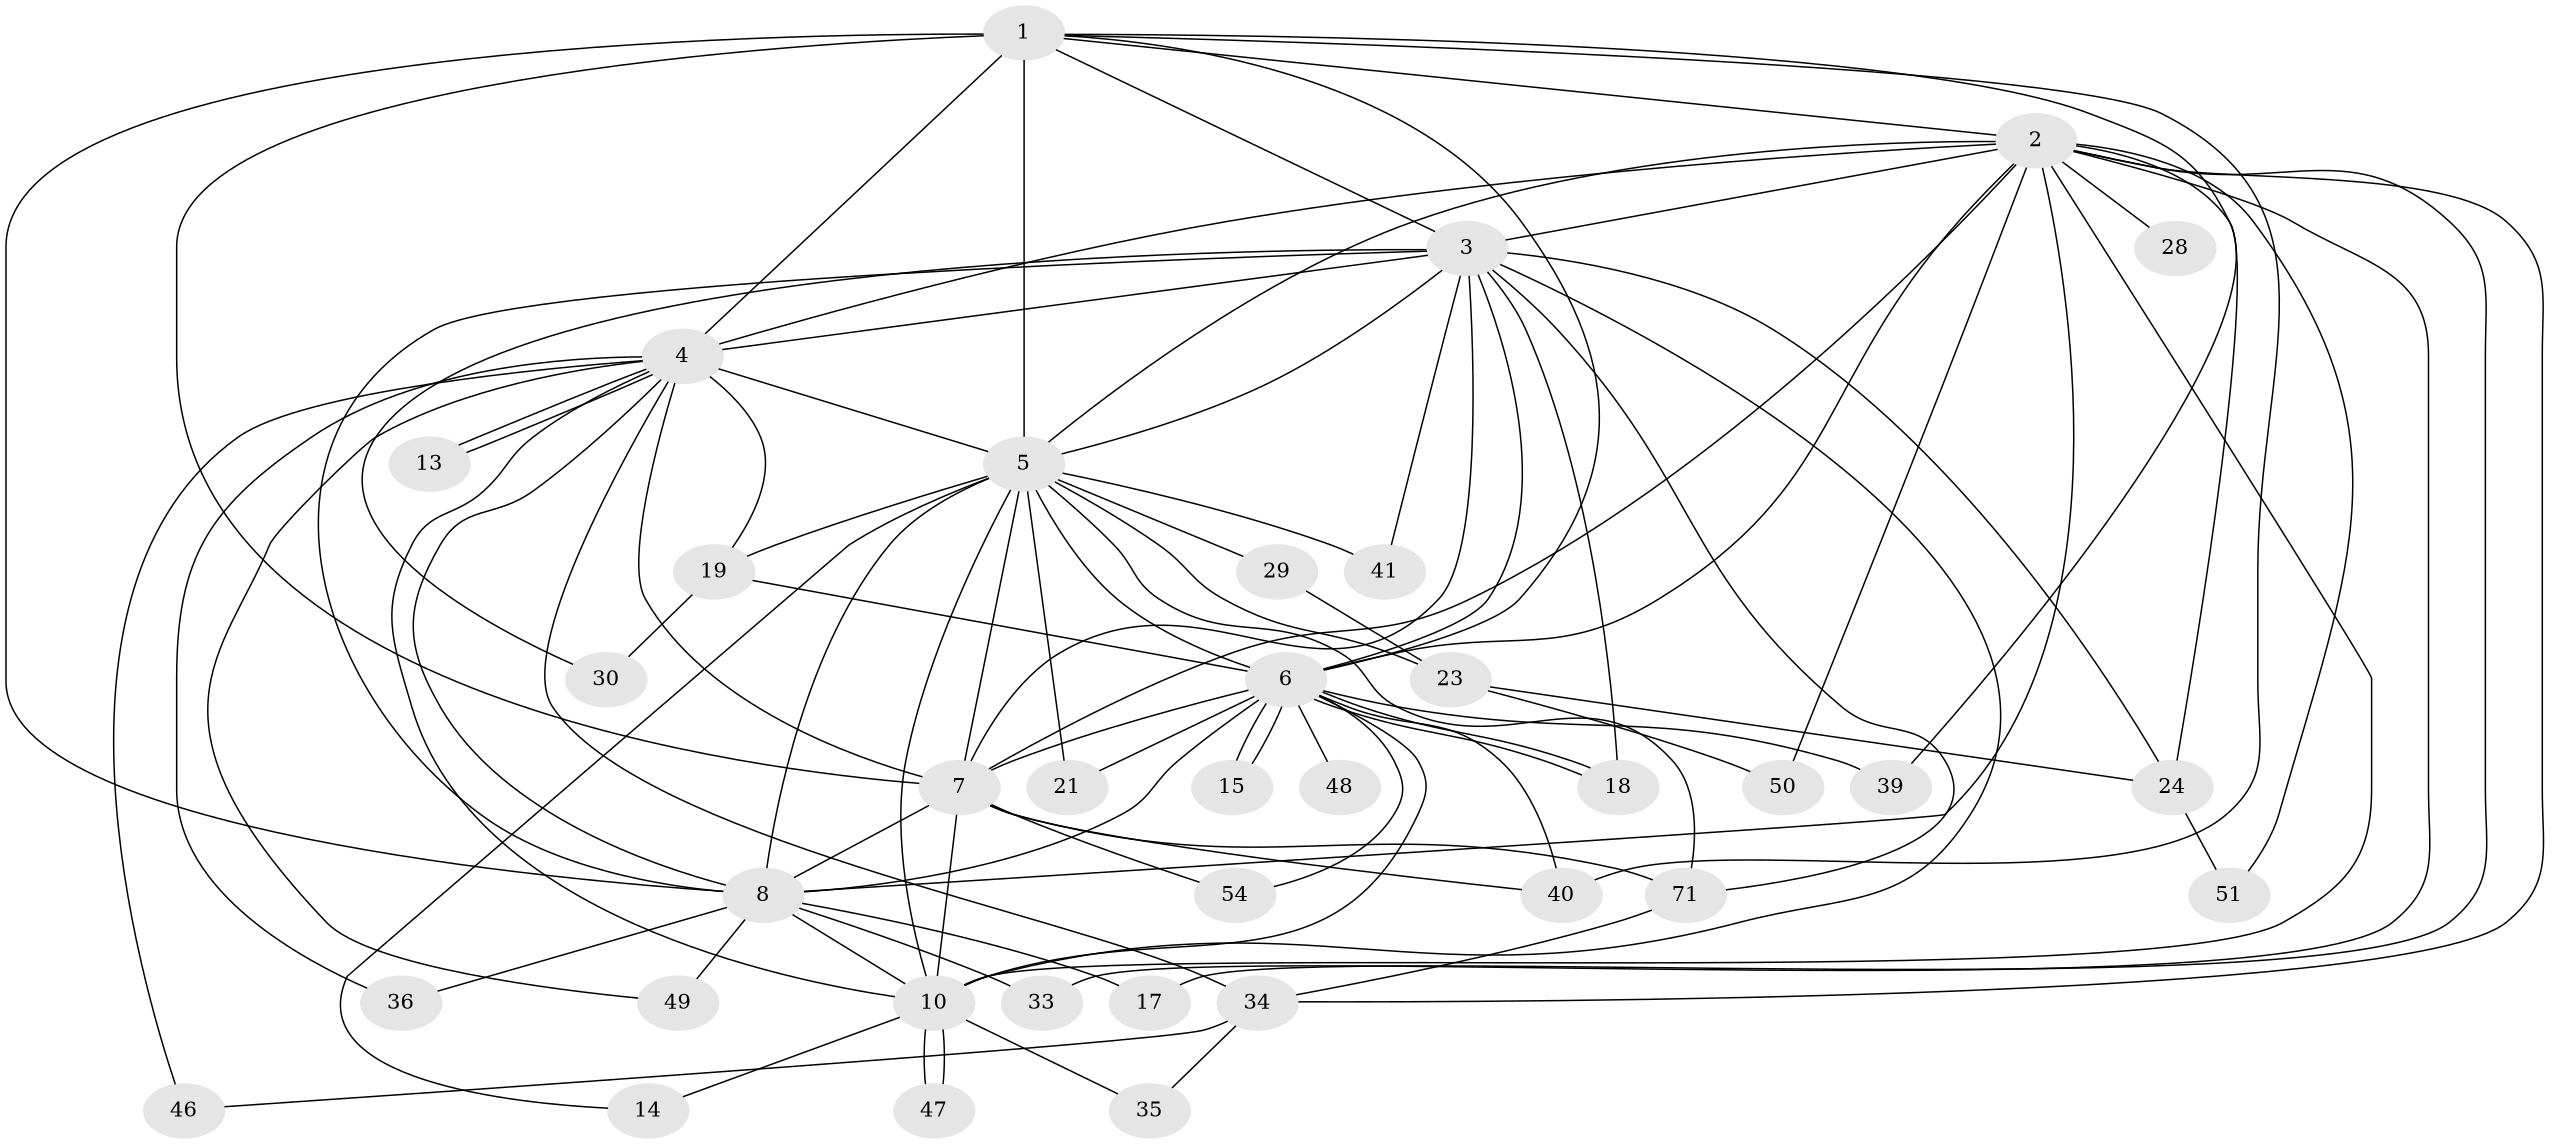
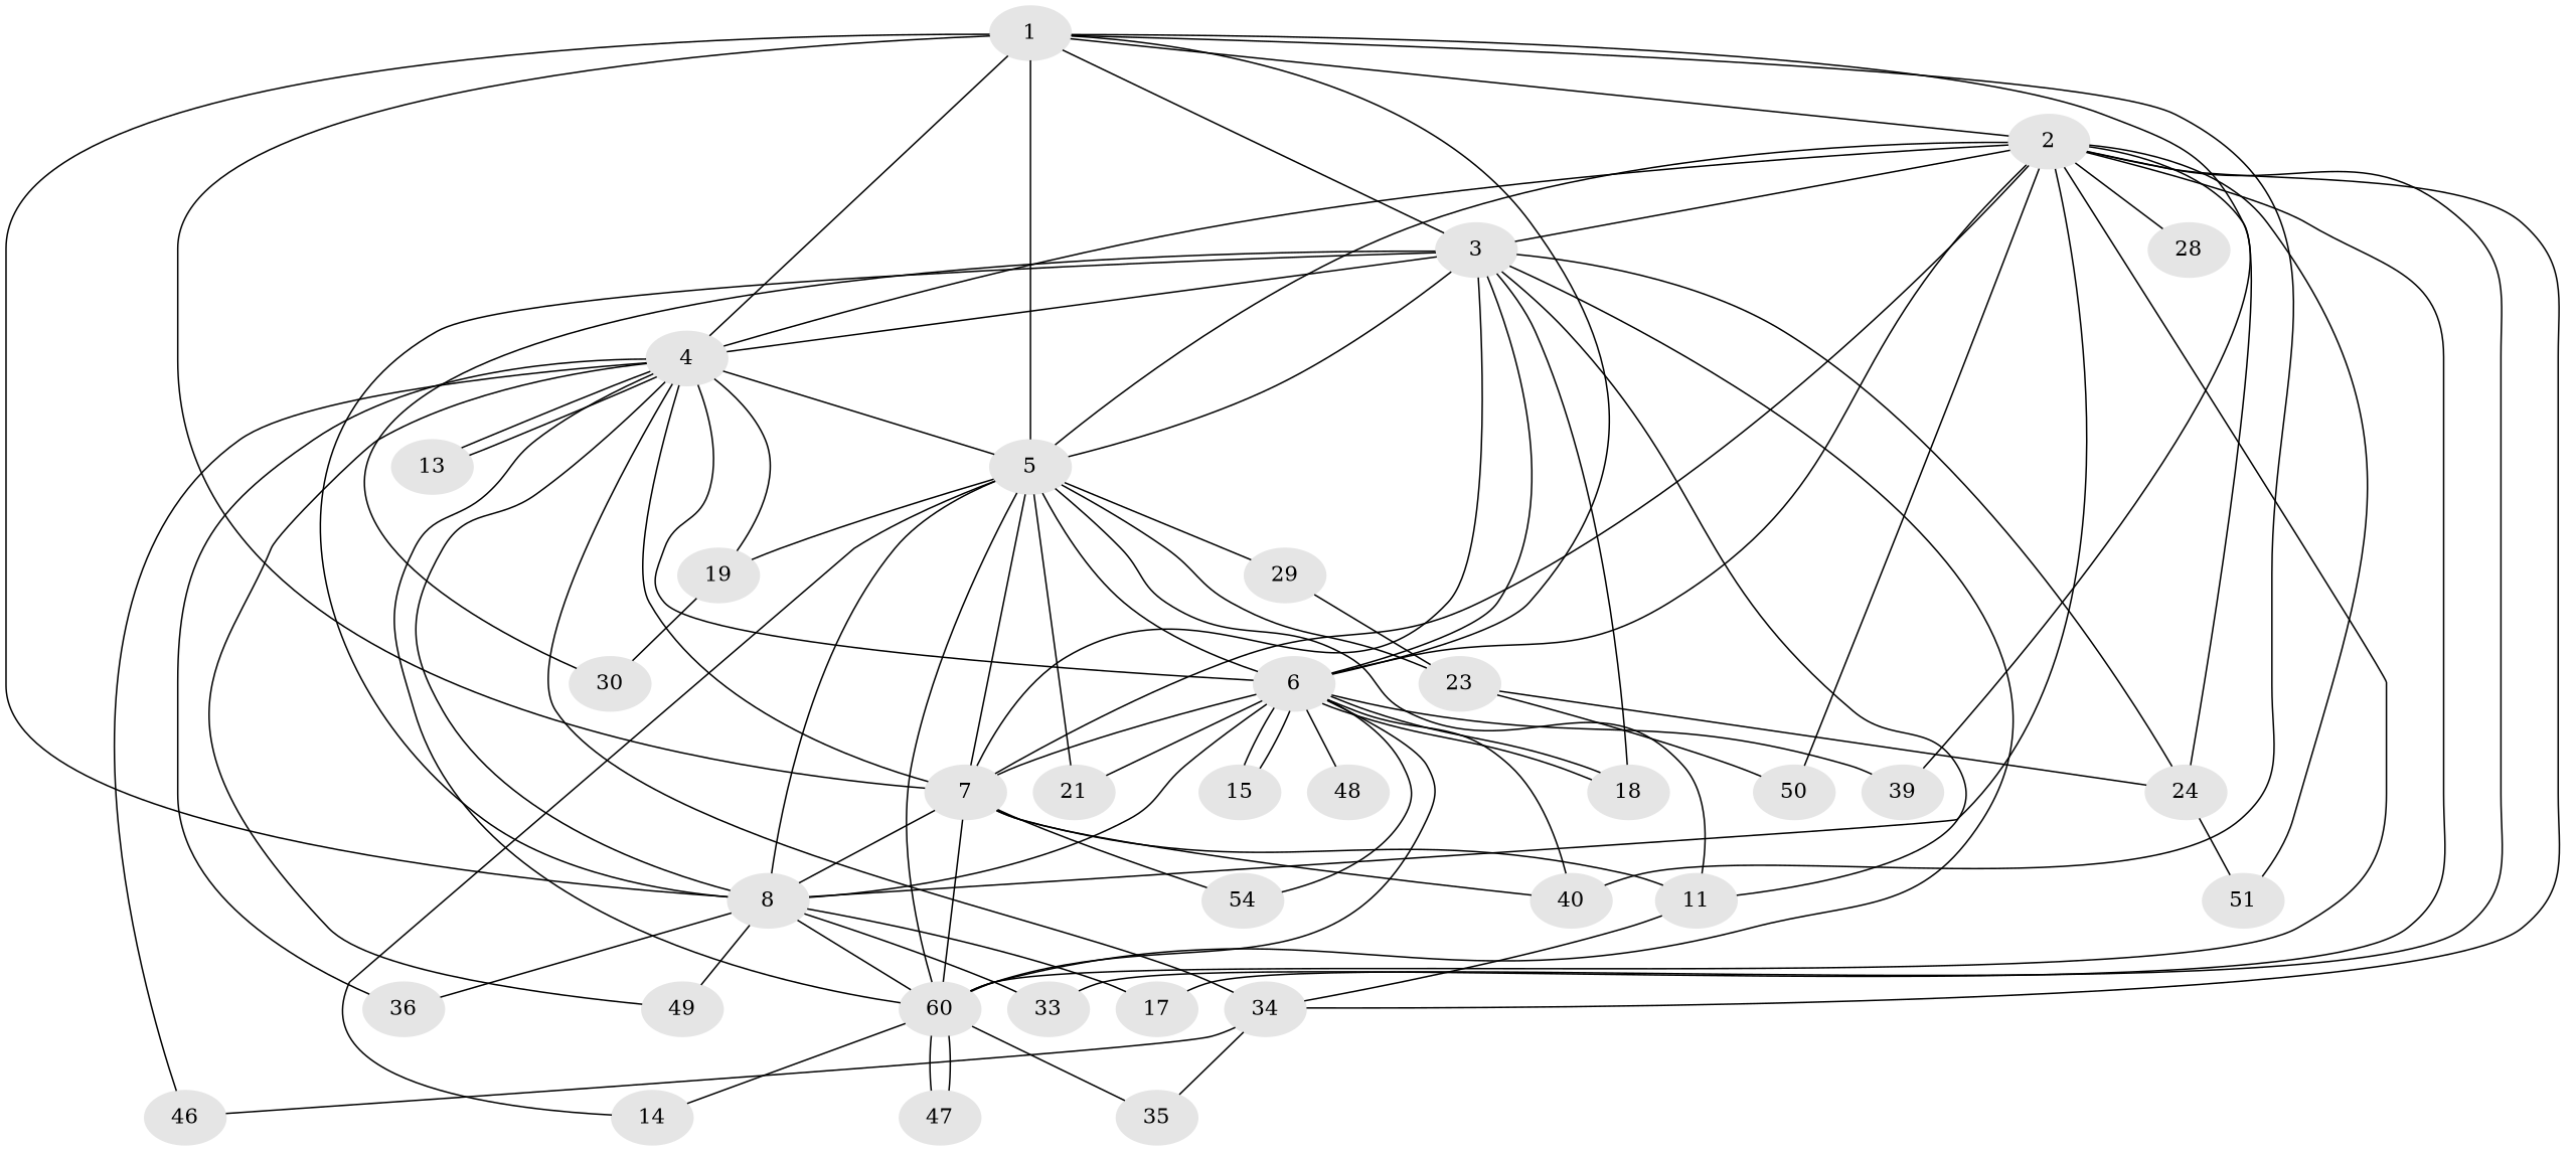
  graph {
    node [color=gray90 style=filled]
    1 [super="+31"]
    2 [super="+14"]
    3 [super="+22"]
    4 [super="+25"]
    5 [super="+9"]
    6 [super="+29"]
    7 [super="+38"]
    8 [super="+32"]
    39
    40
-   10 [super="+27"]
+   10 [super="+27" label=60]
    17
    24 [super="+44"]
    28
    33
    34 [super="+45"]
    50
    51
-   11 [super="+16" label=71]
+   11 [super="+16"]
    18
    30
-   41
    13
    19 [super="+36"]
    n25 [label=36]
    46
    49
    n28 [label=14]
    n29 [label=29]
    21 [super="+26"]
    23 [super="+42"]
    48
    15
    n34 [label=54]
    35
    47
    1 -- 2
    1 -- 3
    1 -- 4
    1 -- 5 [weight=2]
    1 -- 6
    1 -- 7 [weight=2]
    1 -- 8 [weight=2]
    1 -- 39
    1 -- 40
    2 -- 3
    2 -- 4 [weight=2]
    2 -- 5 [weight=2]
    2 -- 6
    2 -- 7
    2 -- 8 [weight=2]
    2 -- 10
    2 -- 17
    2 -- 24
    2 -- 28 [weight=2]
    2 -- 33
    2 -- 34
    2 -- 50
    2 -- 51
    3 -- 4
    3 -- 5 [weight=2]
    3 -- 6
    3 -- 7
    3 -- 8
    3 -- 10 [weight=2]
    3 -- 24
    3 -- 11
    3 -- 18
    3 -- 30
-   3 -- 41
    4 -- 5 [weight=2]
-   19 -- 6
+   4 -- 6
    4 -- 7
    4 -- 8
    4 -- 10
    4 -- 34
    4 -- 13
    4 -- 13
    4 -- 19
    4 -- n25
    4 -- 46
    4 -- 49
    5 -- 6 [weight=2]
    5 -- 7 [weight=2]
    5 -- 8 [weight=3]
    5 -- 10 [weight=2]
    5 -- 11
-   5 -- 41
    5 -- 19 [weight=2]
    5 -- n28
    5 -- n29 [weight=2]
    5 -- 21 [weight=2]
    5 -- 23 [weight=2]
    6 -- 7
    6 -- 8
    6 -- 39
    6 -- 40
    6 -- 10
    6 -- 18
    6 -- 18
    6 -- 21
    6 -- 48
    6 -- 15
    6 -- 15
    6 -- n34
    7 -- 8
    7 -- 40
    7 -- 10
    7 -- 11
    7 -- n34
    8 -- 10
    8 -- 17
    8 -- 33
    8 -- n25
    8 -- 49
    10 -- n28
    10 -- 35
    10 -- 47
    10 -- 47
    24 -- 51
    34 -- 46
    34 -- 35
    11 -- 34
    19 -- 30
    n29 -- 23
    23 -- 24
    23 -- 50
  }
